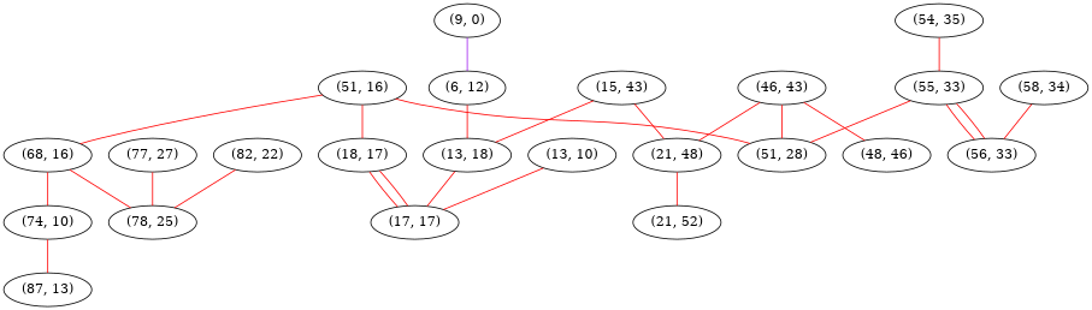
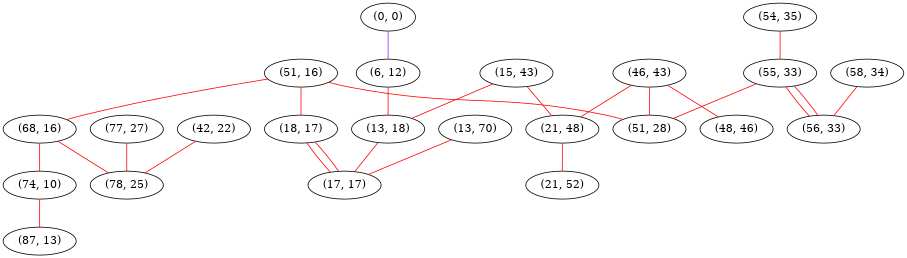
  graph {
    edge [color=red weight=1]
    "(51, 16)"
    "(68, 16)"
    "(18, 17)"
    "(51, 28)"
    "(74, 10)"
    n6 [label="(78, 25)"]
    "(17, 17)"
    "(87, 13)"
    "(15, 43)"
    "(21, 48)"
    "(13, 18)"
    "(21, 52)"
-   "(0, 0)" [label="(9, 0)"]
+   "(0, 0)"
    "(6, 12)"
    "(46, 43)"
    "(48, 46)"
    "(77, 27)"
    "(54, 35)"
    "(55, 33)"
    "(56, 33)"
-   "(82, 22)"
+   "(82, 22)" [label="(42, 22)"]
    "(58, 34)"
-   "(13, 10)"
+   "(13, 10)" [label="(13, 70)"]
    "(51, 16)" -- "(68, 16)"
    "(51, 16)" -- "(18, 17)"
    "(51, 16)" -- "(51, 28)"
    "(68, 16)" -- "(74, 10)"
    "(68, 16)" -- n6
    "(18, 17)" -- "(17, 17)"
    "(18, 17)" -- "(17, 17)"
    "(74, 10)" -- "(87, 13)"
    "(15, 43)" -- "(21, 48)"
    "(15, 43)" -- "(13, 18)"
    "(21, 48)" -- "(21, 52)"
    "(13, 18)" -- "(17, 17)"
    "(0, 0)" -- "(6, 12)" [color=purple weight=4]
    "(6, 12)" -- "(13, 18)"
    "(46, 43)" -- "(51, 28)"
    "(46, 43)" -- "(21, 48)"
    "(46, 43)" -- "(48, 46)"
    "(77, 27)" -- n6
    "(54, 35)" -- "(55, 33)"
    "(55, 33)" -- "(51, 28)"
    "(55, 33)" -- "(56, 33)"
    "(55, 33)" -- "(56, 33)"
    "(82, 22)" -- n6
    "(58, 34)" -- "(56, 33)"
    "(13, 10)" -- "(17, 17)"
  }
